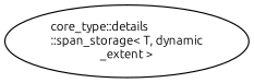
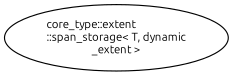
  digraph {
    rankdir=TB
    fontname=Ubuntu
-   n1 [color=black fillcolor=white fontname=Ubuntu fontsize=10 height=0.2 label="core_type::details\l::span_storage\< T, dynamic\l_extent \>" shape=ellipse style=filled width=0.4]
+   n1 [color=black fillcolor=white fontname=Ubuntu fontsize=10 height=0.2 label="core_type::extent\l::span_storage\< T, dynamic\l_extent \>" shape=ellipse style=filled width=0.4]
  }
